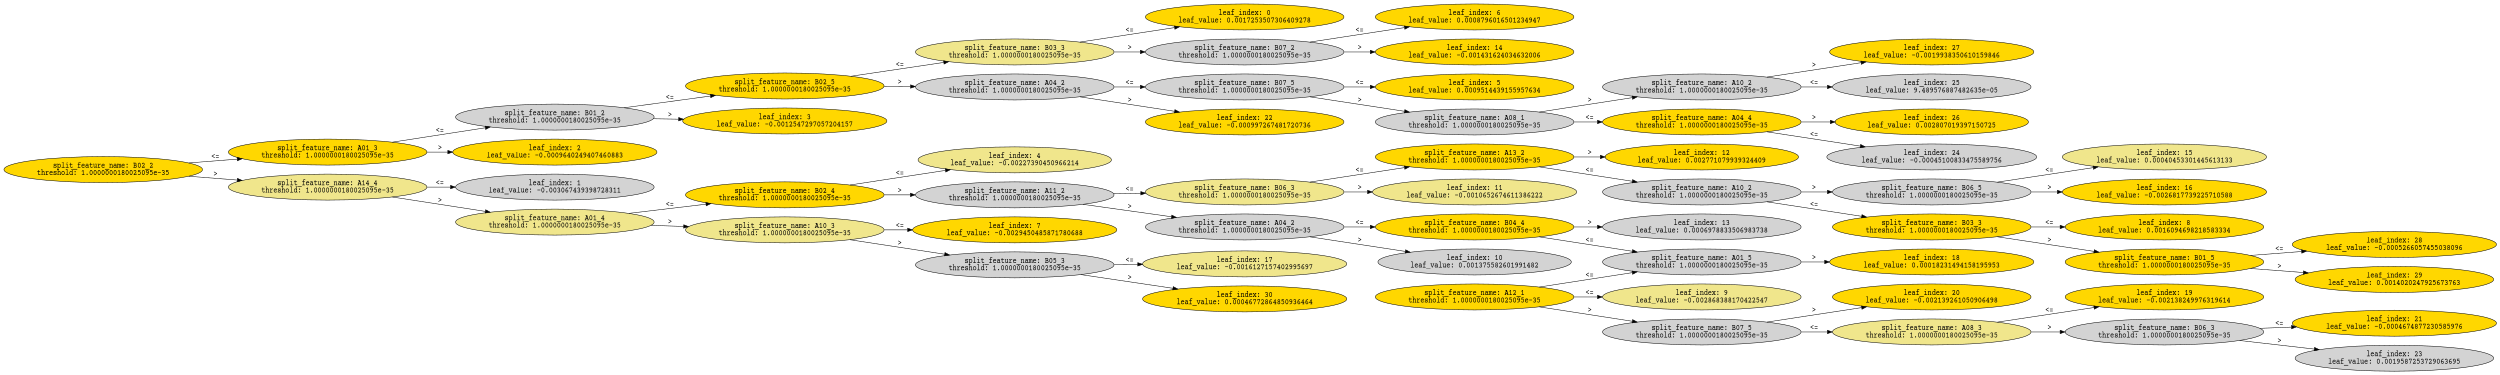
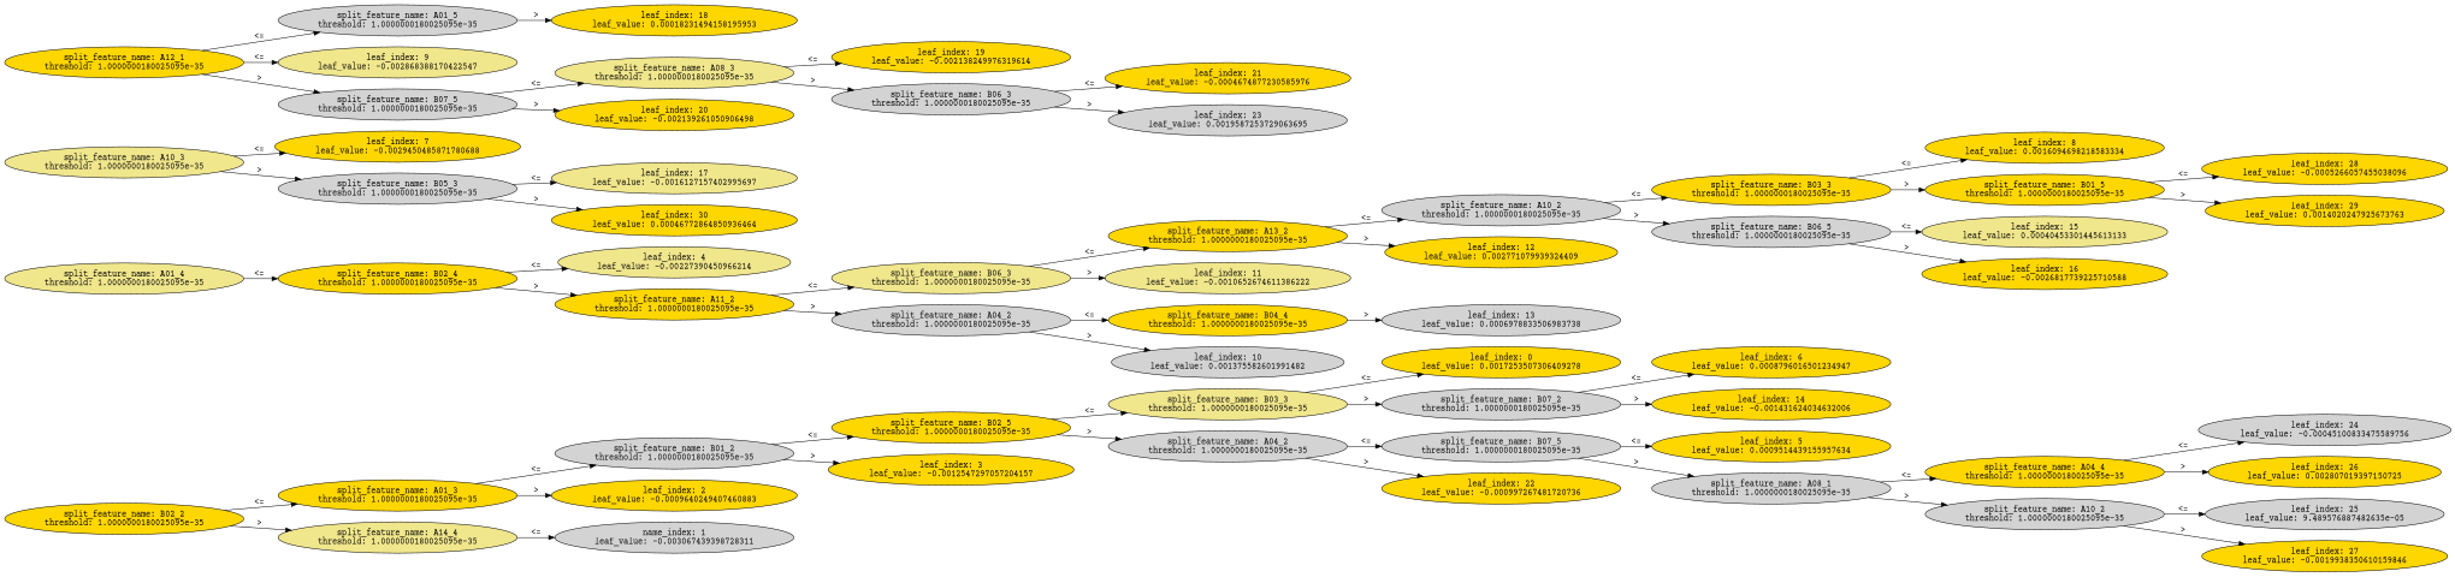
  digraph {
    fontname="Courier Prime"
    rankdir=LR
    node [fillcolor=gold fontname="Courier Prime" style=filled]
    edge [fontname="Courier Prime"]
    n1 [label="split_feature_name: B02_2\nthreshold: 1.0000000180025095e-35"]
    n2 [label="split_feature_name: A01_3\nthreshold: 1.0000000180025095e-35"]
    n3 [fillcolor=khaki label="split_feature_name: A14_4\nthreshold: 1.0000000180025095e-35"]
    n4 [fillcolor=lightgrey label="split_feature_name: B01_2\nthreshold: 1.0000000180025095e-35"]
    n5 [label="leaf_index: 2\nleaf_value: -0.0009640249407460883"]
-   n6 [fillcolor=lightgrey label="leaf_index: 1\nleaf_value: -0.003067439398728311"]
+   n6 [fillcolor=lightgrey label="name_index: 1\nleaf_value: -0.003067439398728311"]
    n7 [fillcolor=khaki label="split_feature_name: A01_4\nthreshold: 1.0000000180025095e-35"]
    n8 [label="split_feature_name: B02_5\nthreshold: 1.0000000180025095e-35"]
    n9 [label="leaf_index: 3\nleaf_value: -0.0012547297057204157"]
    n10 [fillcolor=khaki label="split_feature_name: B03_3\nthreshold: 1.0000000180025095e-35"]
    n11 [fillcolor=lightgrey label="split_feature_name: A04_2\nthreshold: 1.0000000180025095e-35"]
    n12 [label="leaf_index: 0\nleaf_value: 0.0017253507306409278"]
    n13 [fillcolor=lightgrey label="split_feature_name: B07_2\nthreshold: 1.0000000180025095e-35"]
    n14 [fillcolor=lightgrey label="split_feature_name: B07_5\nthreshold: 1.0000000180025095e-35"]
    n15 [label="leaf_index: 22\nleaf_value: -0.000997267481720736"]
    n16 [label="leaf_index: 6\nleaf_value: 0.0008796016501234947"]
    n17 [label="leaf_index: 14\nleaf_value: -0.001431624034632006"]
    n18 [label="leaf_index: 5\nleaf_value: 0.0009514439155957634"]
    n19 [fillcolor=lightgrey label="split_feature_name: A08_1\nthreshold: 1.0000000180025095e-35"]
    n20 [label="split_feature_name: A04_4\nthreshold: 1.0000000180025095e-35"]
    n21 [fillcolor=lightgrey label="split_feature_name: A10_2\nthreshold: 1.0000000180025095e-35"]
    n22 [fillcolor=lightgrey label="leaf_index: 24\nleaf_value: -0.00045100833475589756"]
    n23 [label="leaf_index: 26\nleaf_value: 0.002807019397150725"]
    n24 [fillcolor=lightgrey label="leaf_index: 25\nleaf_value: 9.489576887482635e-05"]
    n25 [label="leaf_index: 27\nleaf_value: -0.0019938350610159846"]
    n26 [label="split_feature_name: B02_4\nthreshold: 1.0000000180025095e-35"]
    n27 [fillcolor=khaki label="split_feature_name: A10_3\nthreshold: 1.0000000180025095e-35"]
    n28 [fillcolor=khaki label="leaf_index: 4\nleaf_value: -0.00227390450966214"]
-   n29 [fillcolor=lightgrey label="split_feature_name: A11_2\nthreshold: 1.0000000180025095e-35"]
+   n29 [label="split_feature_name: A11_2\nthreshold: 1.0000000180025095e-35"]
    n30 [label="leaf_index: 7\nleaf_value: -0.0029450485871780688"]
    n31 [fillcolor=lightgrey label="split_feature_name: B05_3\nthreshold: 1.0000000180025095e-35"]
    n32 [fillcolor=khaki label="split_feature_name: B06_3\nthreshold: 1.0000000180025095e-35"]
    n33 [fillcolor=lightgrey label="split_feature_name: A04_2\nthreshold: 1.0000000180025095e-35"]
    n34 [label="split_feature_name: A13_2\nthreshold: 1.0000000180025095e-35"]
    n35 [fillcolor=khaki label="leaf_index: 11\nleaf_value: -0.0010652674611386222"]
    n36 [label="split_feature_name: B04_4\nthreshold: 1.0000000180025095e-35"]
    n37 [fillcolor=lightgrey label="leaf_index: 10\nleaf_value: 0.001375582601991482"]
    n38 [fillcolor=lightgrey label="split_feature_name: A10_2\nthreshold: 1.0000000180025095e-35"]
    n39 [label="leaf_index: 12\nleaf_value: 0.002771079939324409"]
    n40 [label="split_feature_name: B03_3\nthreshold: 1.0000000180025095e-35"]
    n41 [fillcolor=lightgrey label="split_feature_name: B06_5\nthreshold: 1.0000000180025095e-35"]
    n42 [label="leaf_index: 8\nleaf_value: 0.0016094698218583334"]
    n43 [label="split_feature_name: B01_5\nthreshold: 1.0000000180025095e-35"]
    n44 [fillcolor=khaki label="leaf_index: 15\nleaf_value: 0.00040453301445613133"]
    n45 [label="leaf_index: 16\nleaf_value: -0.0026817739225710588"]
    n46 [label="leaf_index: 28\nleaf_value: -0.0005266057455038096"]
    n47 [label="leaf_index: 29\nleaf_value: 0.0014020247925673763"]
    n48 [fillcolor=lightgrey label="split_feature_name: A01_5\nthreshold: 1.0000000180025095e-35"]
    n49 [fillcolor=lightgrey label="leaf_index: 13\nleaf_value: 0.0006978833506983738"]
    n50 [label="leaf_index: 18\nleaf_value: 0.00018231494158195953"]
    n51 [label="split_feature_name: A12_1\nthreshold: 1.0000000180025095e-35"]
    n52 [fillcolor=khaki label="leaf_index: 9\nleaf_value: -0.002868388170422547"]
    n53 [fillcolor=lightgrey label="split_feature_name: B07_5\nthreshold: 1.0000000180025095e-35"]
    n54 [fillcolor=khaki label="split_feature_name: A08_3\nthreshold: 1.0000000180025095e-35"]
    n55 [label="leaf_index: 20\nleaf_value: -0.002139261050906498"]
    n56 [label="leaf_index: 19\nleaf_value: -0.002138249976319614"]
    n57 [fillcolor=lightgrey label="split_feature_name: B06_3\nthreshold: 1.0000000180025095e-35"]
    n58 [label="leaf_index: 21\nleaf_value: -0.0004674877230585976"]
    n59 [fillcolor=lightgrey label="leaf_index: 23\nleaf_value: 0.0019587253729063695"]
    n60 [fillcolor=khaki label="leaf_index: 17\nleaf_value: -0.0016127157402995697"]
    n61 [label="leaf_index: 30\nleaf_value: 0.00046772864850936464"]
    n1 -> n2 [label="<="]
    n1 -> n3 [label=">"]
    n2 -> n4 [label="<="]
    n2 -> n5 [label=">"]
    n3 -> n6 [label="<="]
-   n3 -> n7 [label=">"]
    n4 -> n8 [label="<="]
    n4 -> n9 [label=">"]
    n7 -> n26 [label="<="]
-   n7 -> n27 [label=">"]
    n8 -> n10 [label="<="]
    n8 -> n11 [label=">"]
    n10 -> n12 [label="<="]
    n10 -> n13 [label=">"]
    n11 -> n14 [label="<="]
    n11 -> n15 [label=">"]
    n13 -> n16 [label="<="]
    n13 -> n17 [label=">"]
    n14 -> n18 [label="<="]
    n14 -> n19 [label=">"]
    n19 -> n20 [label="<="]
    n19 -> n21 [label=">"]
    n20 -> n22 [label="<="]
    n20 -> n23 [label=">"]
    n21 -> n24 [label="<="]
    n21 -> n25 [label=">"]
    n26 -> n28 [label="<="]
    n26 -> n29 [label=">"]
    n27 -> n30 [label="<="]
    n27 -> n31 [label=">"]
    n29 -> n32 [label="<="]
    n29 -> n33 [label=">"]
    n31 -> n60 [label="<="]
    n31 -> n61 [label=">"]
    n32 -> n34 [label="<="]
    n32 -> n35 [label=">"]
    n33 -> n36 [label="<="]
    n33 -> n37 [label=">"]
    n34 -> n38 [label="<="]
    n34 -> n39 [label=">"]
-   n36 -> n48 [label="<="]
    n36 -> n49 [label=">"]
    n38 -> n40 [label="<="]
    n38 -> n41 [label=">"]
    n40 -> n42 [label="<="]
    n40 -> n43 [label=">"]
    n41 -> n44 [label="<="]
    n41 -> n45 [label=">"]
    n43 -> n46 [label="<="]
    n43 -> n47 [label=">"]
    n48 -> n50 [label=">"]
    n51 -> n48 [label="<="]
    n51 -> n52 [label="<="]
    n51 -> n53 [label=">"]
    n53 -> n54 [label="<="]
    n53 -> n55 [label=">"]
    n54 -> n56 [label="<="]
    n54 -> n57 [label=">"]
    n57 -> n58 [label="<="]
    n57 -> n59 [label=">"]
  }
